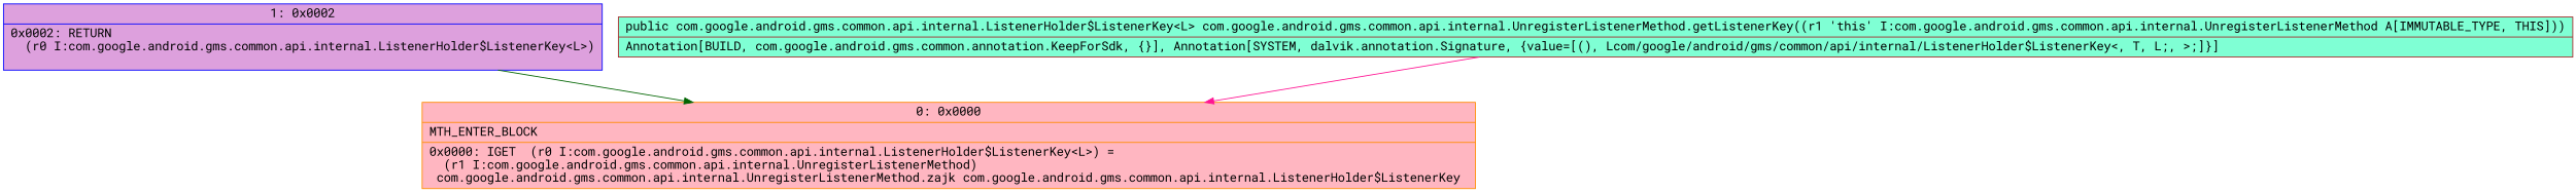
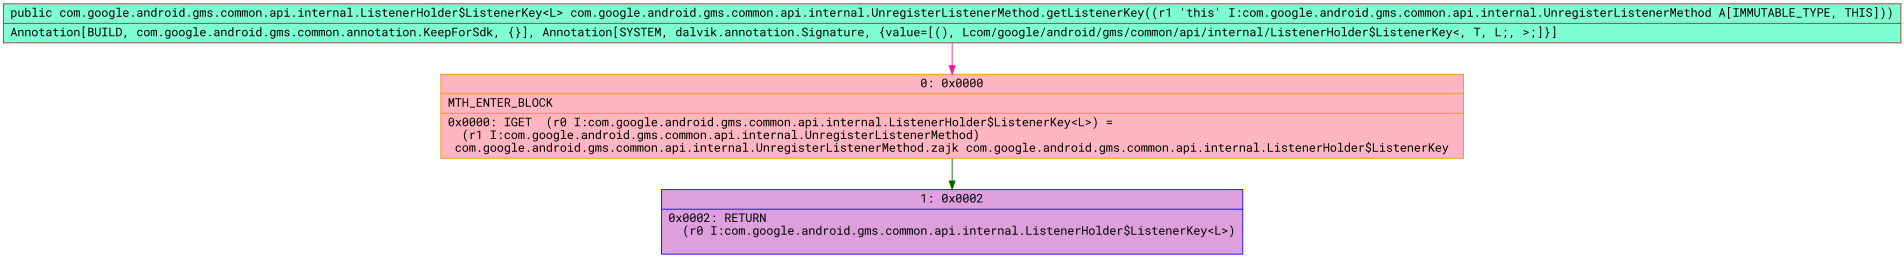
  digraph {
    fontname="Roboto Mono"
    node [shape=record style=filled fontname="Roboto Mono"]
    edge [fontname="Roboto Mono"]
    n1 [label="{0\:\ 0x0000|MTH_ENTER_BLOCK\l|0x0000: IGET  (r0 I:com.google.android.gms.common.api.internal.ListenerHolder$ListenerKey\<L\>) = \l  (r1 I:com.google.android.gms.common.api.internal.UnregisterListenerMethod)\l com.google.android.gms.common.api.internal.UnregisterListenerMethod.zajk com.google.android.gms.common.api.internal.ListenerHolder$ListenerKey \l}" fillcolor=lightpink color=darkorange]
    n2 [label="{1\:\ 0x0002|0x0002: RETURN  \l  (r0 I:com.google.android.gms.common.api.internal.ListenerHolder$ListenerKey\<L\>)\l \l}" fillcolor=plum color=blue]
    n3 [label="{public com.google.android.gms.common.api.internal.ListenerHolder$ListenerKey\<L\> com.google.android.gms.common.api.internal.UnregisterListenerMethod.getListenerKey((r1 'this' I:com.google.android.gms.common.api.internal.UnregisterListenerMethod A[IMMUTABLE_TYPE, THIS]))  | Annotation[BUILD, com.google.android.gms.common.annotation.KeepForSdk, \{\}], Annotation[SYSTEM, dalvik.annotation.Signature, \{value=[(), Lcom\/google\/android\/gms\/common\/api\/internal\/ListenerHolder$ListenerKey\<, T, L;, \>;]\}]\l}" fillcolor=aquamarine color=brown]
-   n2 -> n1 [color=darkgreen]
+   n1 -> n2 [color=darkgreen]
    n3 -> n1 [color=deeppink]
  }
